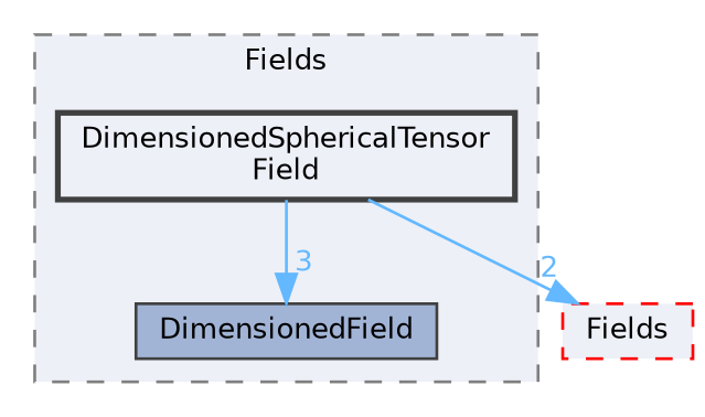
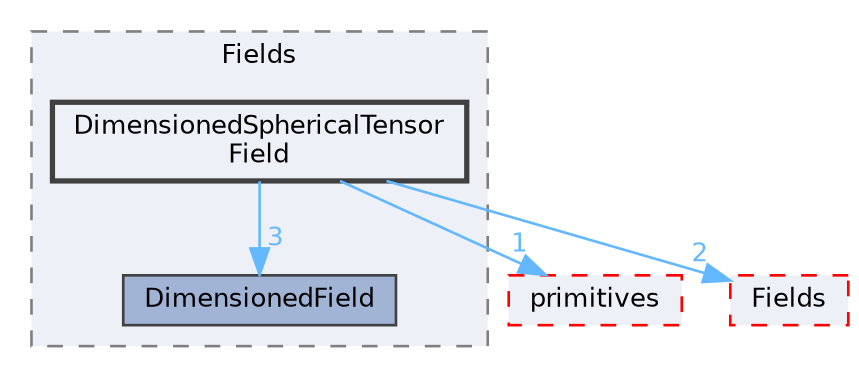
  digraph {
    compound=true
    node [color=grey25 fillcolor="#edf0f7" fontname=Helvetica fontsize=10 shape=box style="filled,dashed"]
    edge [color=steelblue1 fontcolor=steelblue1 fontname=Helvetica fontsize=10 labeldistance=1.5 labelfontname=Helvetica labelfontsize=10]
    n1 [fillcolor="#a2b4d6" height=0.2 label=DimensionedField style=filled width=0.4]
    n2 [height=0.2 label="DimensionedSphericalTensor\lField" style="filled,bold" width=0.4]
+   n3 [color=red height=0.2 label=primitives width=0.4]
    n4 [color=red height=0.2 label=Fields width=0.4]
    subgraph cluster_1 {
      bgcolor="#edf0f7"
      fontname=Helvetica
      fontsize=10
      label=Fields
      pencolor=grey50
      style="filled,dashed"
      n1
      n2
    }
    n2 -> n1 [headlabel=3]
+   n2 -> n3 [headlabel=1]
    n2 -> n4 [headlabel=2]
  }
